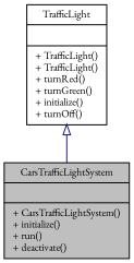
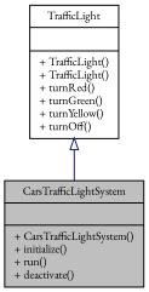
  digraph {
    fontname="EB Garamond"
    node [color=black fontname="EB Garamond" fontsize=10 shape=record style=filled]
    n1 [fillcolor=grey75 fontcolor=black height=0.2 label="{CarsTrafficLightSystem\n||+ CarsTrafficLightSystem()\l+ initialize()\l+ run()\l+ deactivate()\l}" width=0.4]
-   n2 [fillcolor=white height=0.2 label="{TrafficLight\n||+ TrafficLight()\l+ TrafficLight()\l+ turnRed()\l+ turnGreen()\l+ initialize()\l+ turnOff()\l}" width=0.4]
+   n2 [fillcolor=white height=0.2 label="{TrafficLight\n||+ TrafficLight()\l+ TrafficLight()\l+ turnRed()\l+ turnGreen()\l+ turnYellow()\l+ turnOff()\l}" width=0.4]
    n2 -> n1 [arrowtail=onormal color=midnightblue dir=back fontname="EB Garamond" fontsize=10 labelfontname=Helvetica labelfontsize=10 style=solid]
  }
